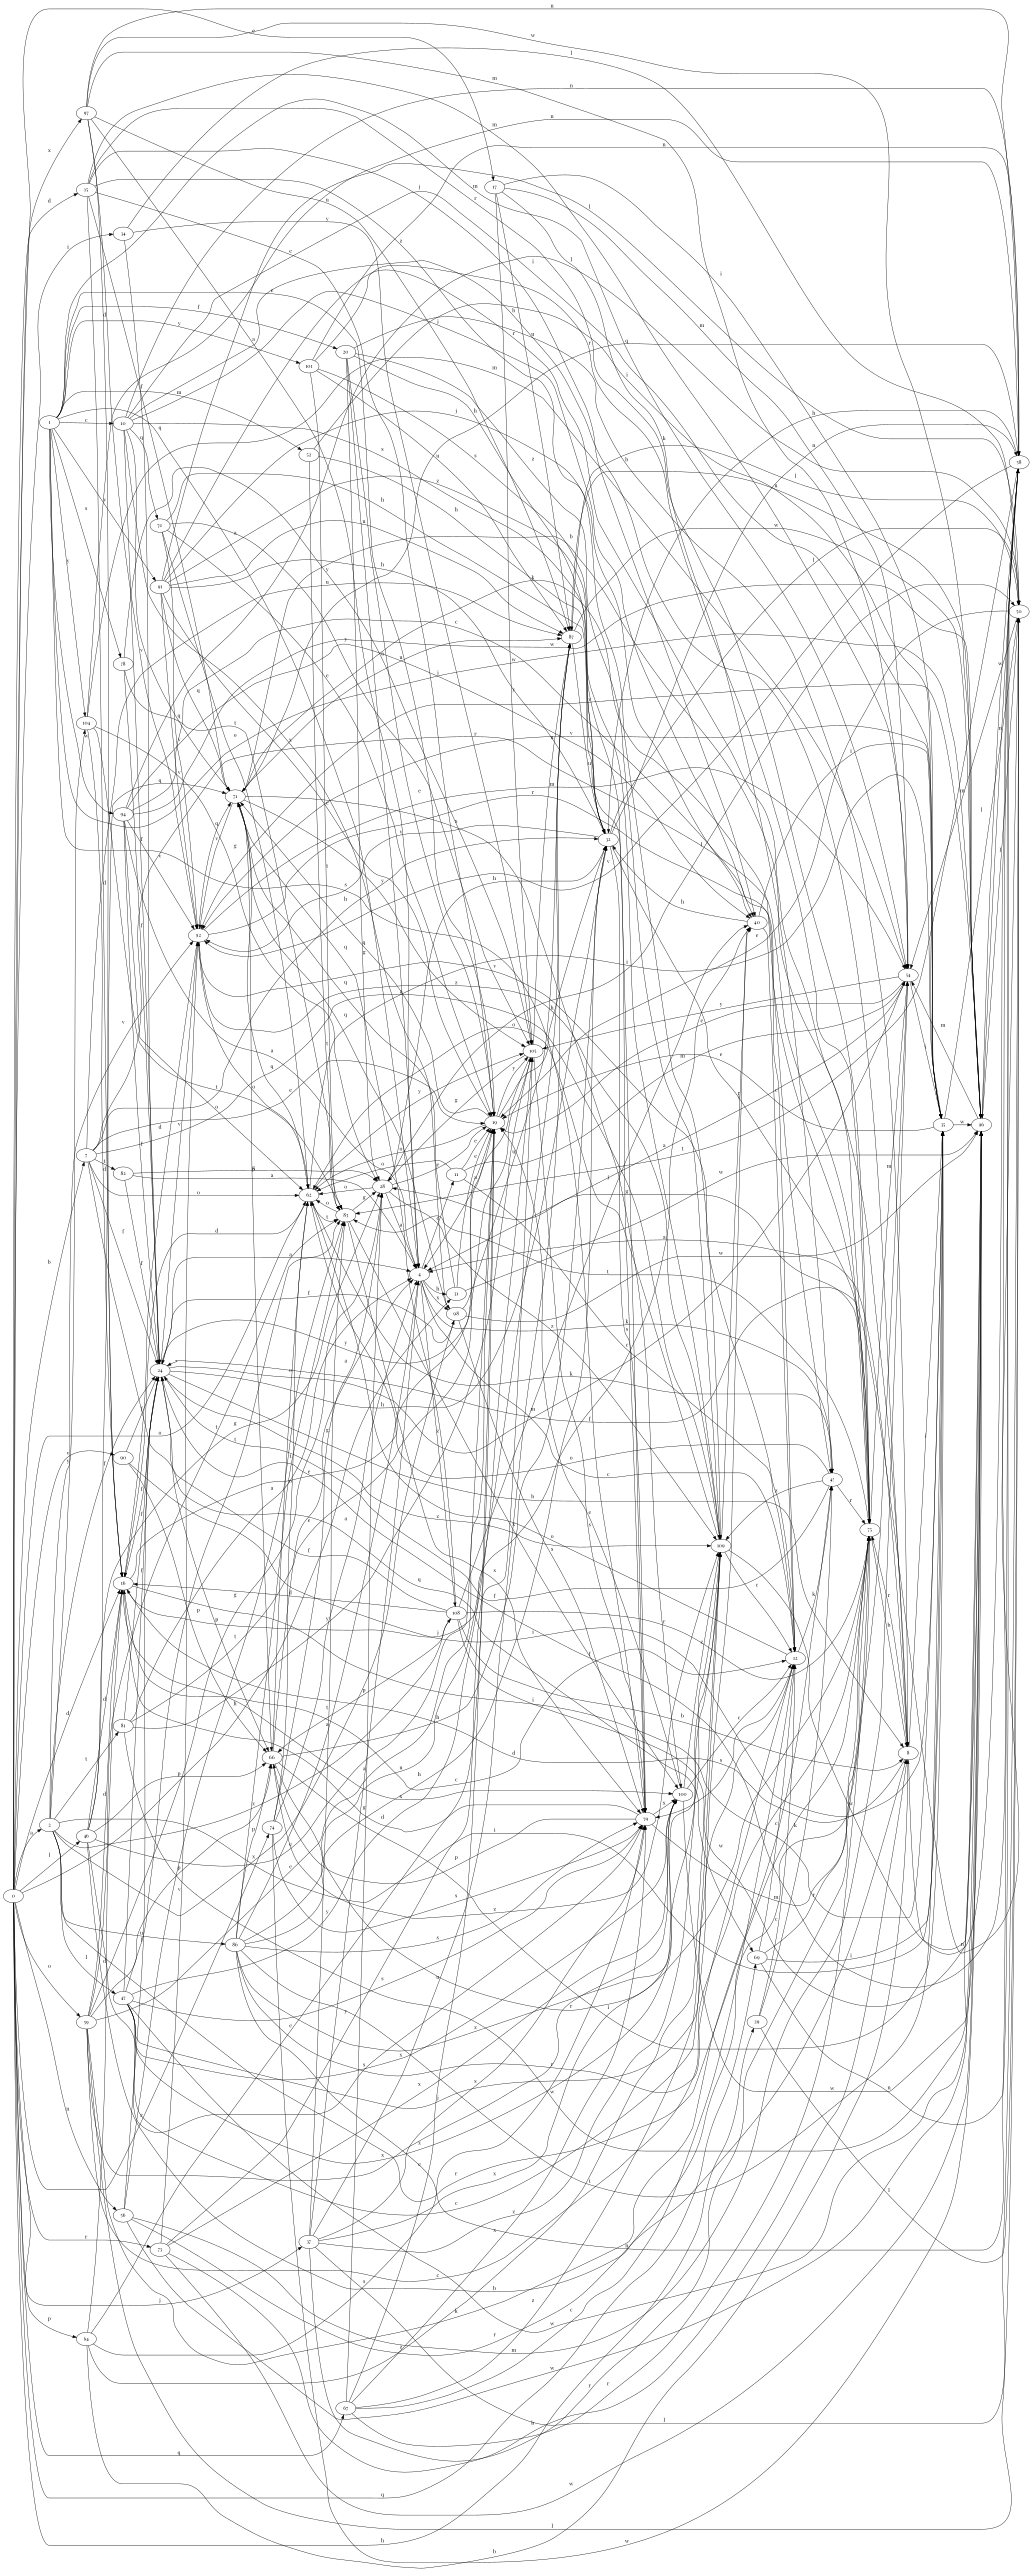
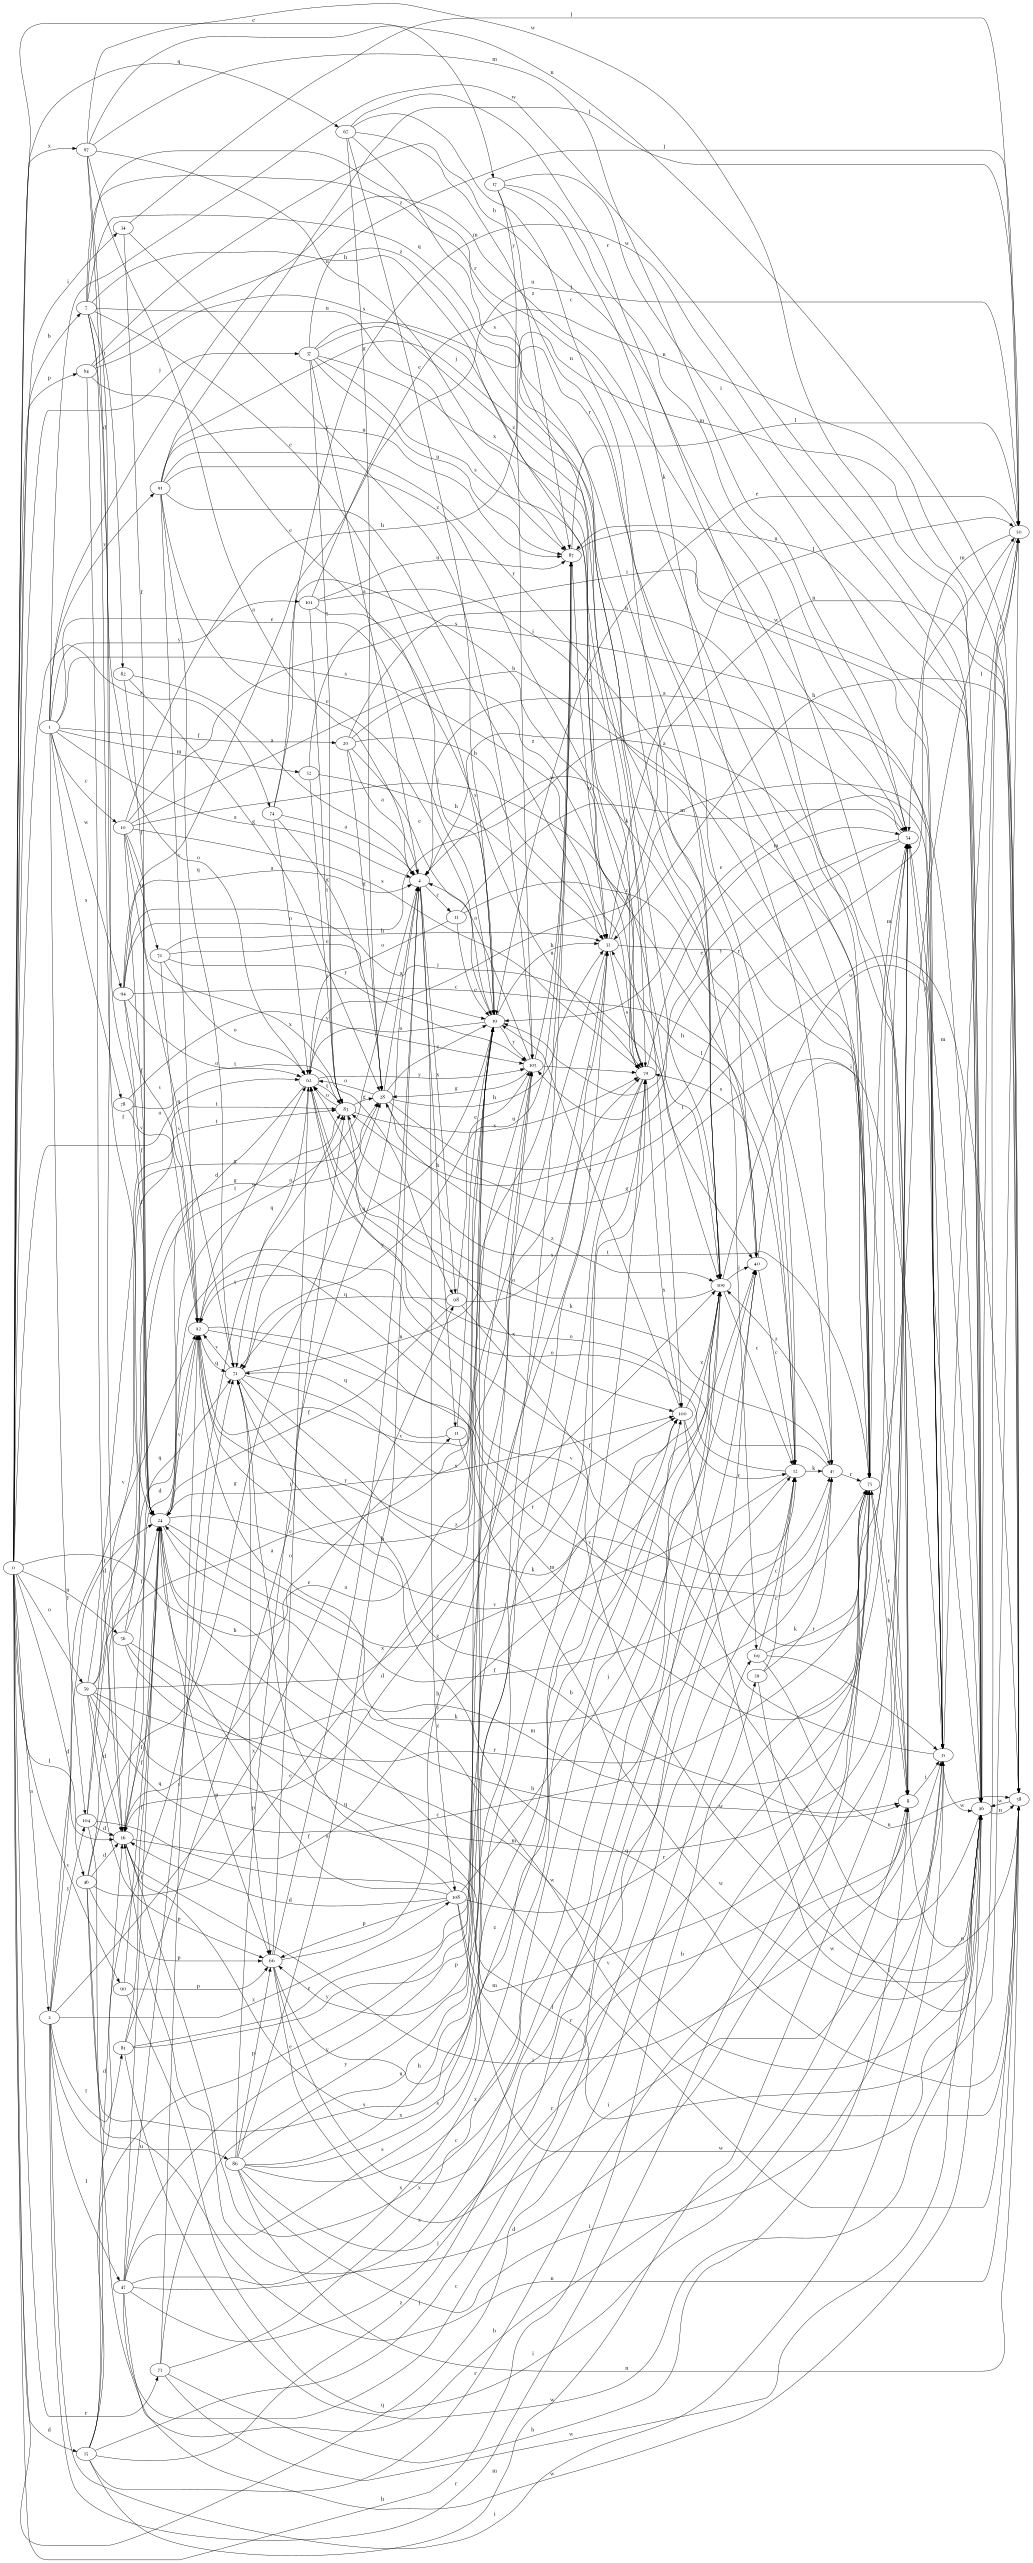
  strict digraph {
    fontname="Playfair Display"
    rankdir=LR
    node [fontname="Playfair Display"]
    edge [fontname="Playfair Display"]
    0
    2
    7
    15
    16
    17
    29
    31
    34
    37
    46
    56
    59
    62
    64
    67
    69
    73
    74
    90
    97
    104
    24
    35
    47
    75
    81
    86
    92
    98
    108
    19
    32
    82
    87
    109
    54
    40
    71
    12
    100
    45
    105
    50
    96
    4
    79
    83
    28
    8
    66
    58
    1
    10
    20
    52
    78
    91
    94
    101
    11
    70
    0 -> 2 [label=a]
    0 -> 7 [label=b]
    0 -> 15 [label=d]
    0 -> 16 [label=d]
    0 -> 17 [label=e]
    0 -> 29 [label=h]
    0 -> 31 [label=h]
    0 -> 34 [label=i]
    0 -> 37 [label=j]
    0 -> 46 [label=l]
    0 -> 56 [label=n]
    0 -> 59 [label=o]
    0 -> 62 [label=o]
    0 -> 64 [label=p]
    0 -> 67 [label=q]
    0 -> 69 [label=q]
    0 -> 73 [label=r]
    0 -> 74 [label=r]
    0 -> 90 [label=v]
    0 -> 97 [label=x]
    2 -> 104 [label=y]
    2 -> 24 [label=f]
    2 -> 35 [label=i]
    2 -> 47 [label=l]
    2 -> 75 [label=r]
    2 -> 81 [label=t]
    2 -> 86 [label=u]
    2 -> 92 [label=v]
    2 -> 98 [label=x]
    2 -> 108 [label=z]
    7 -> 62 [label=o]
    7 -> 69 [label=q]
    7 -> 24 [label=f]
    7 -> 75 [label=r]
    7 -> 19 [label=e]
    7 -> 32 [label=h]
    7 -> 82 [label=t]
    7 -> 87 [label=u]
    7 -> 109 [label=z]
    15 -> 16 [label=d]
    15 -> 75 [label=r]
    15 -> 19 [label=e]
    15 -> 109 [label=z]
    15 -> 54 [label=m]
    15 -> 40 [label=j]
    15 -> 71 [label=q]
    16 -> 24 [label=f]
    16 -> 35 [label=i]
    16 -> 19 [label=e]
    16 -> 40 [label=j]
    16 -> 12 [label=c]
    16 -> 100 [label=x]
    17 -> 35 [label=i]
    17 -> 87 [label=u]
    17 -> 54 [label=m]
    17 -> 45 [label=k]
    17 -> 105 [label=y]
    29 -> 12 [label=c]
    29 -> 45 [label=k]
    29 -> 50 [label=l]
    31 -> 19 [label=e]
    31 -> 71 [label=q]
    31 -> 96 [label=w]
    34 -> 24 [label=f]
    34 -> 105 [label=y]
    34 -> 50 [label=l]
    37 -> 75 [label=r]
    37 -> 87 [label=u]
    37 -> 109 [label=z]
    37 -> 100 [label=x]
    37 -> 50 [label=l]
    37 -> 4 [label=a]
    37 -> 79 [label=s]
    37 -> 83 [label=t]
    46 -> 16 [label=d]
    46 -> 19 [label=e]
    46 -> 71 [label=q]
    46 -> 79 [label=s]
    46 -> 28 [label=g]
    46 -> 8 [label=b]
    46 -> 66 [label=p]
    56 -> 24 [label=f]
    56 -> 75 [label=r]
    56 -> 54 [label=m]
    56 -> 96 [label=w]
    56 -> 83 [label=t]
    59 -> 16 [label=d]
    59 -> 19 [label=e]
    59 -> 12 [label=c]
    59 -> 100 [label=x]
    59 -> 45 [label=k]
    59 -> 50 [label=l]
    59 -> 83 [label=t]
    59 -> 28 [label=g]
    59 -> 66 [label=p]
    62 -> 16 [label=d]
    62 -> 35 [label=i]
    62 -> 71 [label=q]
    62 -> 45 [label=k]
    62 -> 105 [label=y]
    62 -> 83 [label=t]
    64 -> 16 [label=d]
    64 -> 19 [label=e]
    64 -> 109 [label=z]
    64 -> 79 [label=s]
    64 -> 8 [label=b]
    67 -> 75 [label=r]
    67 -> 19 [label=e]
    67 -> 109 [label=z]
    67 -> 12 [label=c]
    67 -> 79 [label=s]
    67 -> 28 [label=g]
    69 -> 35 [label=i]
    69 -> 75 [label=r]
    69 -> 12 [label=c]
    69 -> 58 [label=n]
    73 -> 92 [label=v]
    73 -> 100 [label=x]
    73 -> 105 [label=y]
    73 -> 96 [label=w]
    73 -> 8 [label=b]
    74 -> 62 [label=o]
    74 -> 96 [label=w]
    74 -> 4 [label=a]
    74 -> 79 [label=s]
    74 -> 28 [label=g]
    90 -> 24 [label=f]
    90 -> 35 [label=i]
    90 -> 66 [label=p]
    97 -> 16 [label=d]
    97 -> 92 [label=v]
    97 -> 87 [label=u]
    97 -> 54 [label=m]
    97 -> 96 [label=w]
    97 -> 4 [label=a]
    97 -> 58 [label=n]
    104 -> 16 [label=d]
    104 -> 54 [label=m]
    104 -> 83 [label=t]
    104 -> 28 [label=g]
    104 -> 58 [label=n]
    24 -> 92 [label=v]
    24 -> 32 [label=h]
    24 -> 109 [label=z]
    24 -> 54 [label=m]
    24 -> 105 [label=y]
    24 -> 4 [label=a]
    24 -> 8 [label=b]
    24 -> 66 [label=p]
    35 -> 92 [label=v]
    35 -> 19 [label=e]
    35 -> 50 [label=l]
    35 -> 96 [label=w]
    47 -> 24 [label=f]
    47 -> 109 [label=z]
    47 -> 40 [label=j]
    47 -> 12 [label=c]
    47 -> 100 [label=x]
    47 -> 105 [label=y]
    47 -> 96 [label=w]
    47 -> 79 [label=s]
    47 -> 83 [label=t]
    75 -> 54 [label=m]
    75 -> 83 [label=t]
    75 -> 28 [label=g]
    75 -> 8 [label=b]
    81 -> 24 [label=f]
    81 -> 19 [label=e]
    81 -> 105 [label=y]
    81 -> 96 [label=w]
    81 -> 4 [label=a]
    86 -> 35 [label=i]
    86 -> 75 [label=r]
    86 -> 32 [label=h]
    86 -> 87 [label=u]
    86 -> 109 [label=z]
    86 -> 4 [label=a]
    86 -> 79 [label=s]
    86 -> 83 [label=t]
    86 -> 66 [label=p]
    86 -> 58 [label=n]
    92 -> 16 [label=d]
    92 -> 62 [label=o]
    92 -> 75 [label=r]
    92 -> 109 [label=z]
    92 -> 54 [label=m]
    92 -> 71 [label=q]
    98 -> 24 [label=f]
    98 -> 87 [label=u]
    98 -> 71 [label=q]
    98 -> 96 [label=w]
    98 -> 79 [label=s]
    108 -> 16 [label=d]
    108 -> 24 [label=f]
    108 -> 75 [label=r]
    108 -> 40 [label=j]
    108 -> 71 [label=q]
    108 -> 96 [label=w]
    108 -> 8 [label=b]
    108 -> 66 [label=p]
    19 -> 62 [label=o]
    19 -> 32 [label=h]
    19 -> 71 [label=q]
    19 -> 105 [label=y]
    32 -> 75 [label=r]
    32 -> 92 [label=v]
    32 -> 50 [label=l]
    32 -> 79 [label=s]
    32 -> 58 [label=n]
    82 -> 24 [label=f]
    82 -> 4 [label=a]
    82 -> 28 [label=g]
    87 -> 32 [label=u]
    87 -> 50 [label=l]
    87 -> 96 [label=w]
    109 -> 62 [label=o]
    109 -> 40 [label=j]
    109 -> 12 [label=c]
    109 -> 96 [label=w]
    54 -> 35 [label=i]
    54 -> 19 [label=e]
    54 -> 105 [label=y]
    54 -> 4 [label=a]
    40 -> 35 [label=i]
    40 -> 32 [label=h]
    40 -> 12 [label=c]
    71 -> 92 [label=v]
    71 -> 87 [label=u]
    71 -> 100 [label=x]
    71 -> 45 [label=k]
    71 -> 105 [label=y]
    71 -> 8 [label=b]
    71 -> 66 [label=p]
    12 -> 62 [label=o]
    12 -> 92 [label=v]
    12 -> 45 [label=k]
    12 -> 79 [label=s]
    100 -> 19 [label=e]
    100 -> 109 [label=z]
    100 -> 12 [label=c]
    100 -> 96 [label=w]
    45 -> 62 [label=o]
    45 -> 24 [label=f]
    45 -> 75 [label=r]
    45 -> 109 [label=z]
    105 -> 87 [label=u]
    105 -> 4 [label=a]
    105 -> 79 [label=s]
    105 -> 28 [label=g]
    50 -> 24 [label=f]
    50 -> 19 [label=e]
    50 -> 54 [label=m]
    96 -> 92 [label=v]
    96 -> 87 [label=u]
    96 -> 54 [label=m]
    96 -> 50 [label=l]
    96 -> 58 [label=n]
    4 -> 31 [label=h]
    4 -> 98 [label=x]
    4 -> 108 [label=z]
-   4 -> 12 [label=c]
    4 -> 45 [label=k]
    4 -> 11 [label=c]
    79 -> 16 [label=d]
    79 -> 54 [label=m]
    79 -> 100 [label=x]
    79 -> 66 [label=p]
    83 -> 62 [label=o]
    83 -> 100 [label=x]
    83 -> 79 [label=s]
    83 -> 28 [label=g]
    28 -> 62 [label=o]
    28 -> 19 [label=e]
    28 -> 32 [label=h]
    28 -> 109 [label=z]
    28 -> 50 [label=l]
    28 -> 4 [label=a]
    8 -> 16 [label=d]
    8 -> 35 [label=i]
    8 -> 75 [label=r]
    8 -> 4 [label=a]
    8 -> 58 [label=n]
    66 -> 62 [label=o]
    66 -> 35 [label=i]
    66 -> 75 [label=r]
    66 -> 32 [label=h]
    66 -> 109 [label=z]
    66 -> 4 [label=a]
    58 -> 24 [label=f]
    58 -> 92 [label=v]
    58 -> 32 [label=h]
    58 -> 71 [label=q]
    58 -> 96 [label=w]
    58 -> 83 [label=t]
    1 -> 104 [label=y]
    1 -> 19 [label=e]
    1 -> 54 [label=m]
    1 -> 96 [label=w]
    1 -> 4 [label=a]
    1 -> 79 [label=s]
    1 -> 10 [label=c]
    1 -> 20 [label=f]
    1 -> 52 [label=m]
    1 -> 78 [label=s]
    1 -> 91 [label=v]
    1 -> 94 [label=w]
    1 -> 101 [label=y]
    10 -> 24 [label=f]
    10 -> 35 [label=i]
    10 -> 98 [label=x]
    10 -> 40 [label=j]
    10 -> 71 [label=q]
    10 -> 79 [label=s]
    10 -> 8 [label=b]
    10 -> 58 [label=n]
    10 -> 70 [label=q]
    20 -> 19 [label=e]
    20 -> 32 [label=h]
    20 -> 109 [label=z]
    20 -> 4 [label=a]
    20 -> 28 [label=g]
    20 -> 8 [label=b]
    52 -> 35 [label=i]
    52 -> 32 [label=h]
    52 -> 83 [label=t]
    78 -> 24 [label=f]
    78 -> 105 [label=y]
    78 -> 83 [label=t]
    91 -> 75 [label=r]
    91 -> 92 [label=v]
    91 -> 19 [label=e]
    91 -> 32 [label=h]
    91 -> 87 [label=u]
    91 -> 109 [label=z]
    91 -> 40 [label=j]
    91 -> 71 [label=q]
    91 -> 50 [label=l]
    94 -> 62 [label=o]
    94 -> 24 [label=f]
    94 -> 92 [label=v]
    94 -> 40 [label=j]
    94 -> 12 [label=c]
    94 -> 50 [label=l]
    94 -> 96 [label=w]
    94 -> 4 [label=a]
    101 -> 75 [label=r]
    101 -> 87 [label=u]
    101 -> 79 [label=s]
    101 -> 83 [label=t]
    101 -> 58 [label=n]
    11 -> 62 [label=o]
    11 -> 19 [label=e]
    11 -> 54 [label=m]
    11 -> 12 [label=c]
    70 -> 62 [label=o]
    70 -> 92 [label=v]
    70 -> 19 [label=e]
    70 -> 32 [label=h]
    70 -> 105 [label=y]
  }
